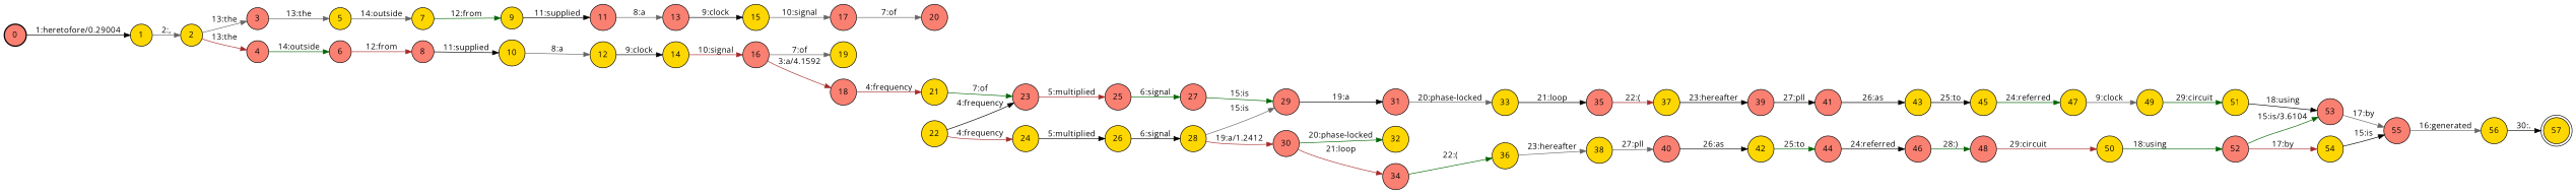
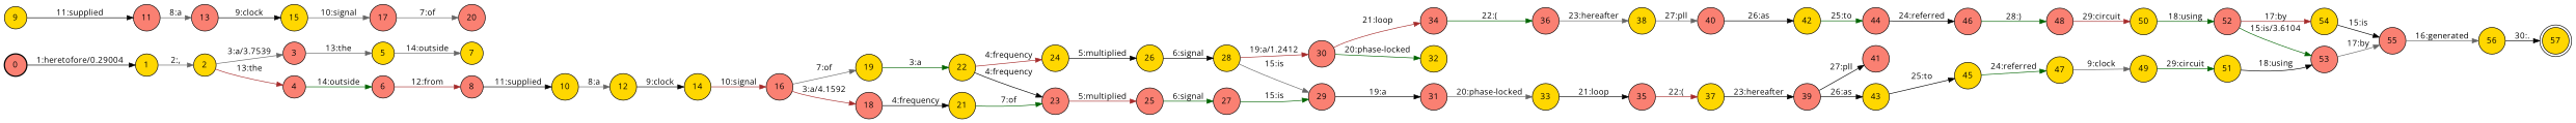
  digraph {
    fontname="Open Sans"
    nodesep=0.25
    rankdir=LR
    ranksep=0.4
    node [fillcolor=gold fontname="Open Sans" fontsize=14 shape=circle style="solid,filled"]
    edge [color=black fontname="Open Sans" fontsize=14]
    n1 [fillcolor=salmon label=0 style="bold,filled"]
    n2 [label=1]
    n3 [label=2]
    n4 [fillcolor=salmon label=3]
    n5 [fillcolor=salmon label=4]
    n6 [label=5]
    n7 [fillcolor=salmon label=6]
    n8 [label=7]
    n9 [fillcolor=salmon label=8]
    n10 [label=9]
    n11 [label=10]
    n12 [fillcolor=salmon label=11]
    n13 [label=12]
    n14 [fillcolor=salmon label=13]
    n15 [label=14]
    n16 [label=15]
    n17 [fillcolor=salmon label=16]
    n18 [fillcolor=salmon label=17]
    n19 [label=19]
    n20 [fillcolor=salmon label=18]
    n21 [fillcolor=salmon label=20]
    n22 [label=22]
    n23 [label=21]
    n24 [fillcolor=salmon label=23]
    n25 [label=24]
    n26 [fillcolor=salmon label=25]
    n27 [label=26]
    n28 [fillcolor=salmon label=27]
    n29 [label=28]
    n30 [fillcolor=salmon label=29]
    n31 [fillcolor=salmon label=30]
    n32 [fillcolor=salmon label=31]
    n33 [label=32]
    n34 [fillcolor=salmon label=34]
    n35 [label=33]
    n36 [fillcolor=salmon label=35]
-   n37 [label=36]
+   n37 [fillcolor=salmon label=36]
    n38 [label=37]
    n39 [label=38]
    n40 [fillcolor=salmon label=39]
    n41 [fillcolor=salmon label=40]
    n42 [fillcolor=salmon label=41]
    n43 [label=42]
    n44 [label=43]
    n45 [fillcolor=salmon label=44]
    n46 [label=45]
    n47 [fillcolor=salmon label=46]
    n48 [label=47]
    n49 [fillcolor=salmon label=48]
    n50 [label=49]
    n51 [label=50]
    n52 [label=51]
    n53 [fillcolor=salmon label=52]
    n54 [fillcolor=salmon label=53]
    n55 [label=54]
    n56 [fillcolor=salmon label=55]
    n57 [label=56]
    n58 [label=57 shape=doublecircle]
    n1 -> n2 [label="1:heretofore/0.29004"]
    n2 -> n3 [color=gray40 label="2:,"]
-   n3 -> n4 [color=gray40 label="13:the"]
+   n3 -> n4 [color=gray40 label="3:a/3.7539"]
    n3 -> n5 [color=brown label="13:the"]
    n4 -> n6 [color=gray40 label="13:the"]
    n5 -> n7 [color=darkgreen label="14:outside"]
    n6 -> n8 [color=gray40 label="14:outside"]
    n7 -> n9 [color=brown label="12:from"]
-   n8 -> n10 [color=darkgreen label="12:from"]
    n9 -> n11 [label="11:supplied"]
    n10 -> n12 [label="11:supplied"]
    n11 -> n13 [color=gray40 label="8:a"]
    n12 -> n14 [color=gray40 label="8:a"]
    n13 -> n15 [label="9:clock"]
    n14 -> n16 [label="9:clock"]
    n15 -> n17 [color=brown label="10:signal"]
    n16 -> n18 [color=gray40 label="10:signal"]
    n17 -> n19 [color=gray40 label="7:of"]
    n17 -> n20 [color=brown label="3:a/4.1592"]
    n18 -> n21 [color=gray40 label="7:of"]
-   n20 -> n23 [color=brown label="4:frequency"]
+   n19 -> n22 [color=darkgreen label="3:a"]
+   n20 -> n23 [label="4:frequency"]
    n22 -> n24 [label="4:frequency"]
    n22 -> n25 [color=brown label="4:frequency"]
    n23 -> n24 [color=darkgreen label="7:of"]
    n24 -> n26 [color=brown label="5:multiplied"]
    n25 -> n27 [label="5:multiplied"]
    n26 -> n28 [color=darkgreen label="6:signal"]
    n27 -> n29 [label="6:signal"]
    n28 -> n30 [color=darkgreen label="15:is"]
    n29 -> n30 [color=gray40 label="15:is"]
    n29 -> n31 [color=brown label="19:a/1.2412"]
    n30 -> n32 [label="19:a"]
    n31 -> n33 [color=darkgreen label="20:phase-locked"]
    n31 -> n34 [color=brown label="21:loop"]
    n32 -> n35 [color=gray40 label="20:phase-locked"]
    n34 -> n37 [color=darkgreen label="22:("]
    n35 -> n36 [label="21:loop"]
    n36 -> n38 [color=brown label="22:("]
    n37 -> n39 [color=gray40 label="23:hereafter"]
    n38 -> n40 [label="23:hereafter"]
    n39 -> n41 [color=gray40 label="27:pll"]
    n40 -> n42 [label="27:pll"]
    n41 -> n43 [label="26:as"]
-   n42 -> n44 [label="26:as"]
+   n40 -> n44 [label="26:as"]
    n43 -> n45 [color=darkgreen label="25:to"]
    n44 -> n46 [label="25:to"]
    n45 -> n47 [label="24:referred"]
    n46 -> n48 [color=darkgreen label="24:referred"]
    n47 -> n49 [color=darkgreen label="28:)"]
    n48 -> n50 [color=gray40 label="9:clock"]
    n49 -> n51 [color=brown label="29:circuit"]
    n50 -> n52 [color=darkgreen label="29:circuit"]
    n51 -> n53 [color=darkgreen label="18:using"]
    n52 -> n54 [label="18:using"]
    n53 -> n54 [color=darkgreen label="15:is/3.6104"]
    n53 -> n55 [color=brown label="17:by"]
    n54 -> n56 [color=gray40 label="17:by"]
    n55 -> n56 [label="15:is"]
    n56 -> n57 [color=gray40 label="16:generated"]
    n57 -> n58 [label="30:."]
  }
